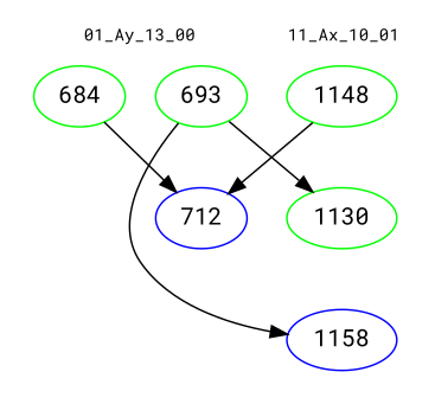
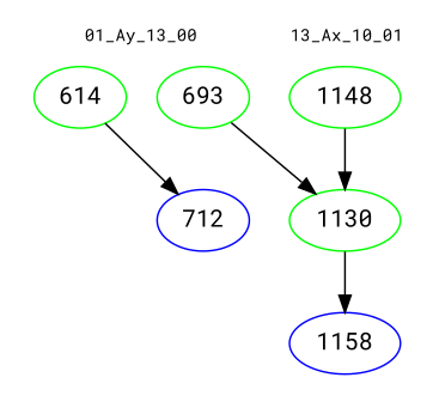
  digraph {
    fontname="Roboto Mono"
    node [color=green fontname="Roboto Mono"]
    edge [color=black fontname="Roboto Mono"]
    n1 [label=693]
-   n2 [label=684]
+   n2 [label=614]
    n3 [color=blue label=712]
    n4 [label=1148]
    n5 [label=1130]
    n6 [color=blue label=1158]
    subgraph cluster_1 {
      color=white
      fontsize=10
      label="01_Ay_13_00"
      n1
      n2
      n3
    }
    subgraph cluster_2 {
      color=white
      fontsize=10
-     label="11_Ax_10_01"
+     label="13_Ax_10_01"
      n4
      n5
      n6
    }
    n1 -> n5
    n2 -> n3
-   n4 -> n3
-   n1 -> n6
+   n4 -> n5
+   n5 -> n6
  }
